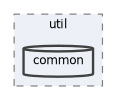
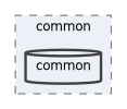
  digraph {
    compound=true
    rankdir=LR
    n1 [color=grey25 fillcolor="#edf0f7" fontname=Helvetica fontsize=10 height=0.2 label=common shape=cylinder style="filled,bold" width=0.4]
    subgraph cluster_1 {
      bgcolor="#edf0f7"
      fontname=Helvetica
      fontsize=10
-     label=util
+     label=common
      pencolor=grey50
      style="filled,dashed"
      n1
    }
  }
